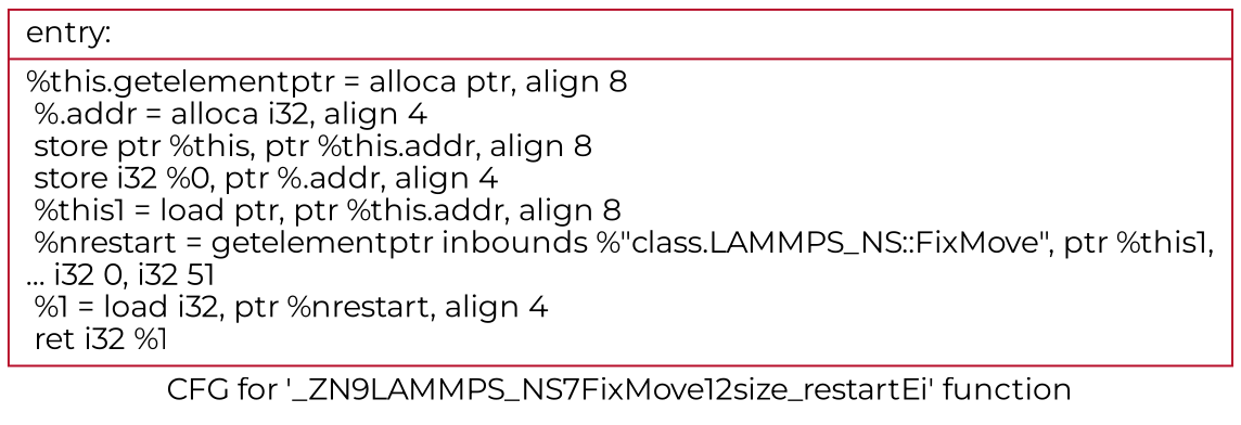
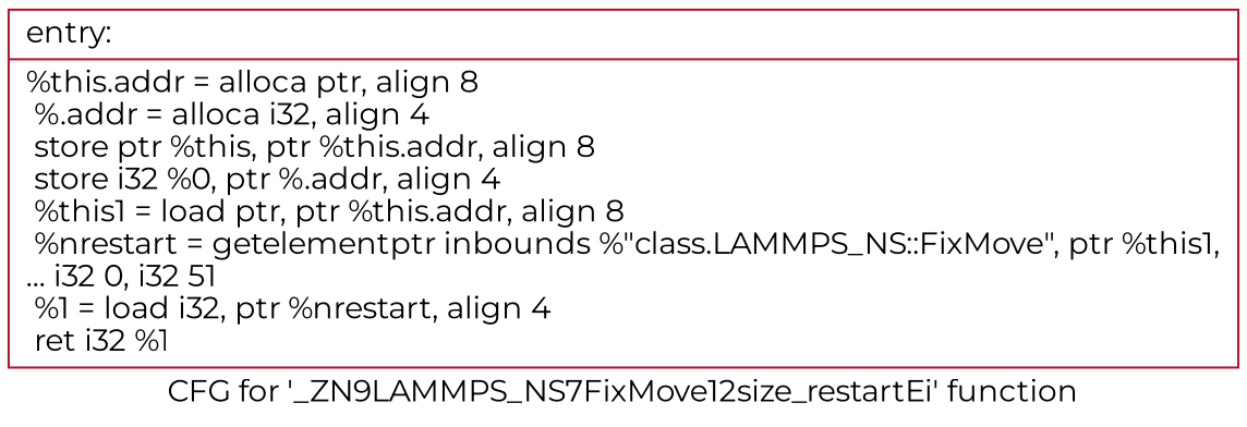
  digraph {
    label="CFG for '_ZN9LAMMPS_NS7FixMove12size_restartEi' function"
    fontname=Montserrat
-   n1 [color="#b70d28ff" fillcolor=white fontname=Montserrat label="{entry:\l|  %this.getelementptr = alloca ptr, align 8\l  %.addr = alloca i32, align 4\l  store ptr %this, ptr %this.addr, align 8\l  store i32 %0, ptr %.addr, align 4\l  %this1 = load ptr, ptr %this.addr, align 8\l  %nrestart = getelementptr inbounds %\"class.LAMMPS_NS::FixMove\", ptr %this1,\l... i32 0, i32 51\l  %1 = load i32, ptr %nrestart, align 4\l  ret i32 %1\l}" shape=record style=filled]
+   n1 [color="#b70d28ff" fillcolor=white fontname=Montserrat label="{entry:\l|  %this.addr = alloca ptr, align 8\l  %.addr = alloca i32, align 4\l  store ptr %this, ptr %this.addr, align 8\l  store i32 %0, ptr %.addr, align 4\l  %this1 = load ptr, ptr %this.addr, align 8\l  %nrestart = getelementptr inbounds %\"class.LAMMPS_NS::FixMove\", ptr %this1,\l... i32 0, i32 51\l  %1 = load i32, ptr %nrestart, align 4\l  ret i32 %1\l}" shape=record style=filled]
  }
